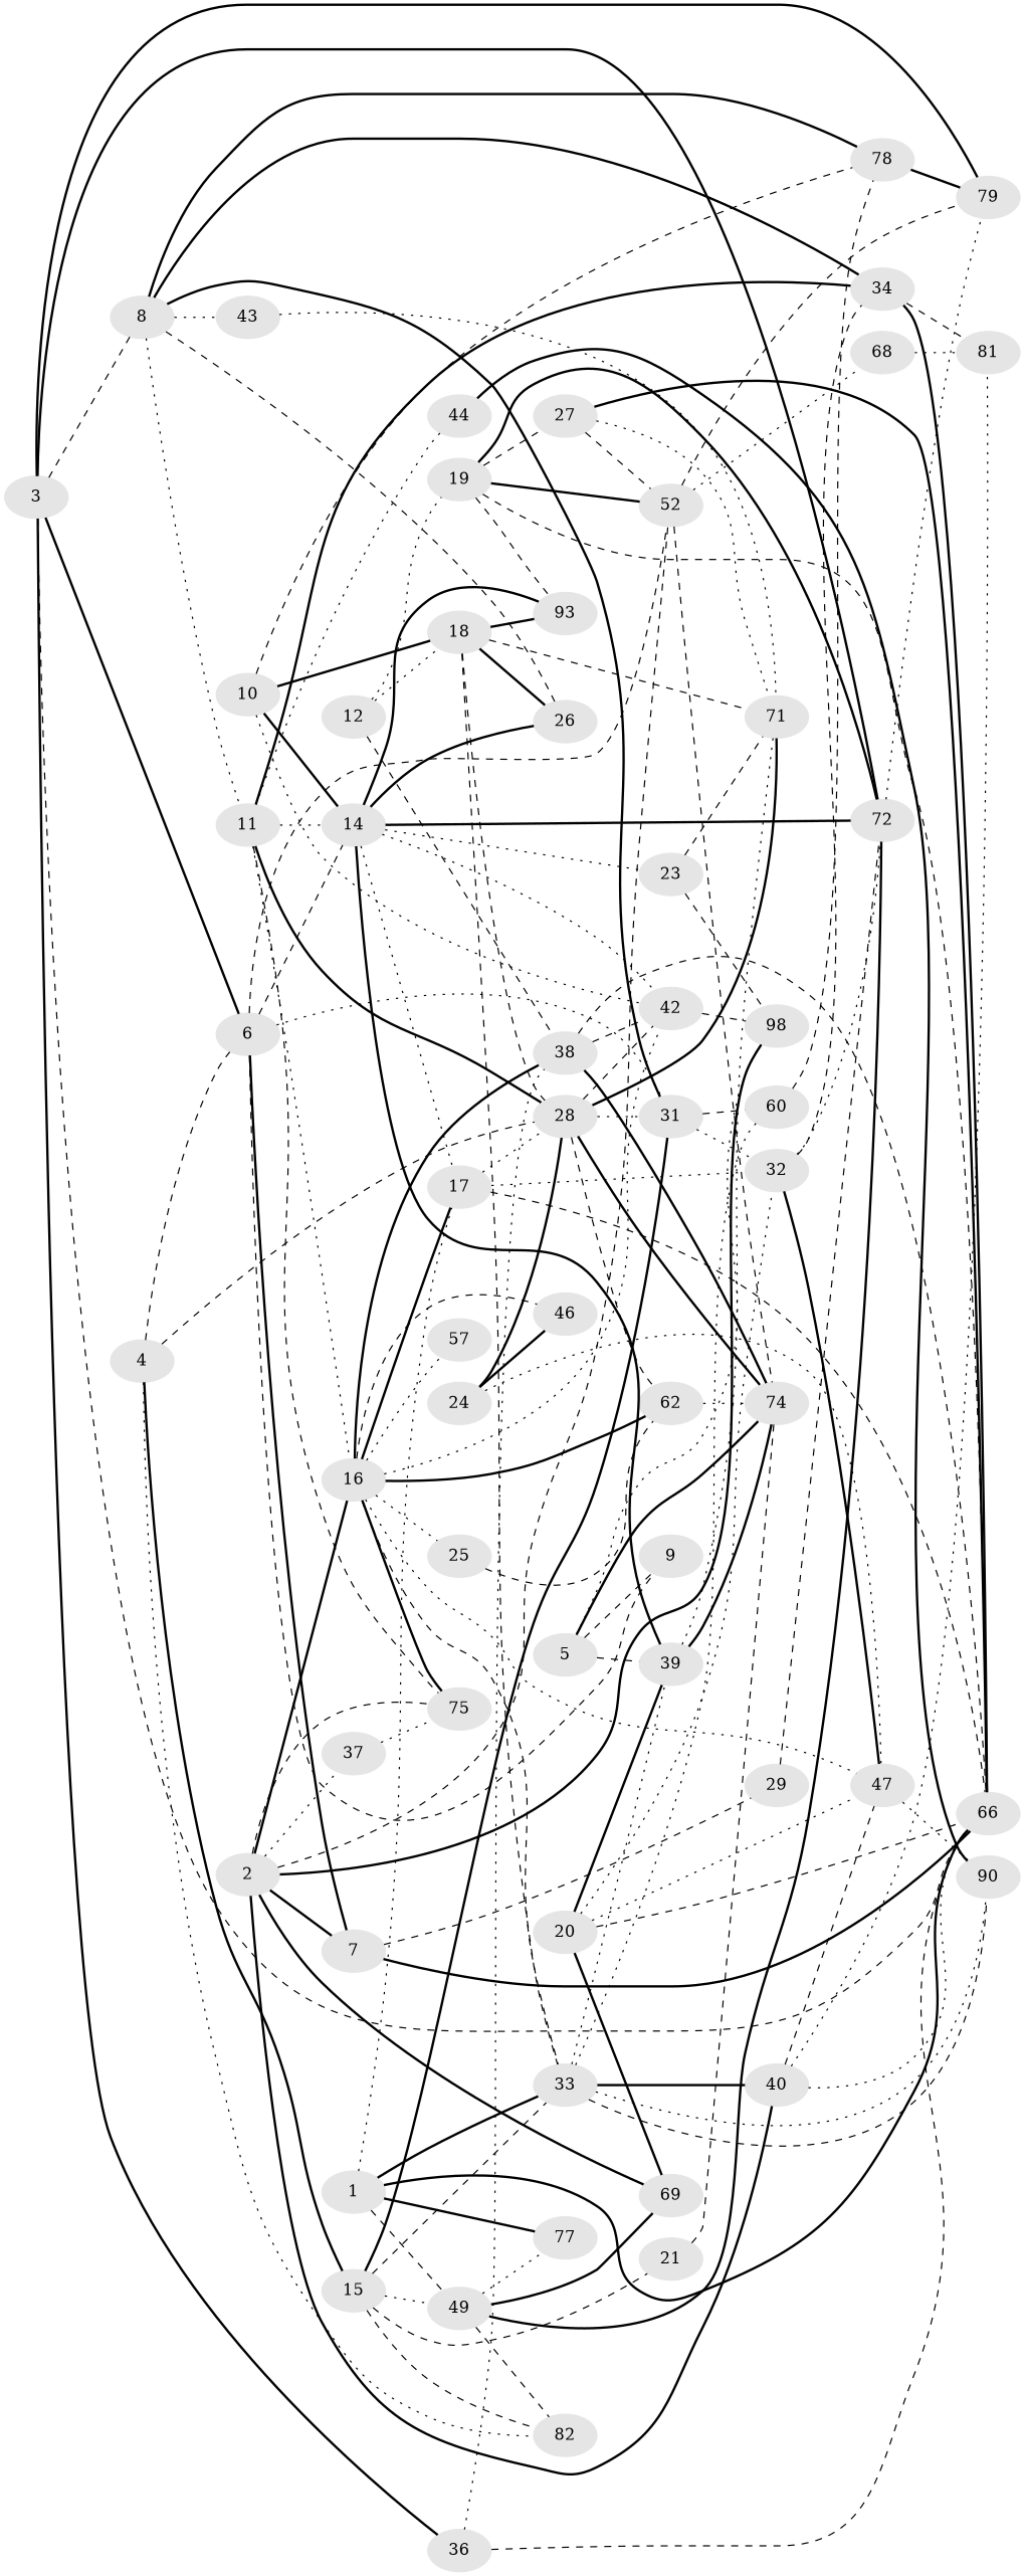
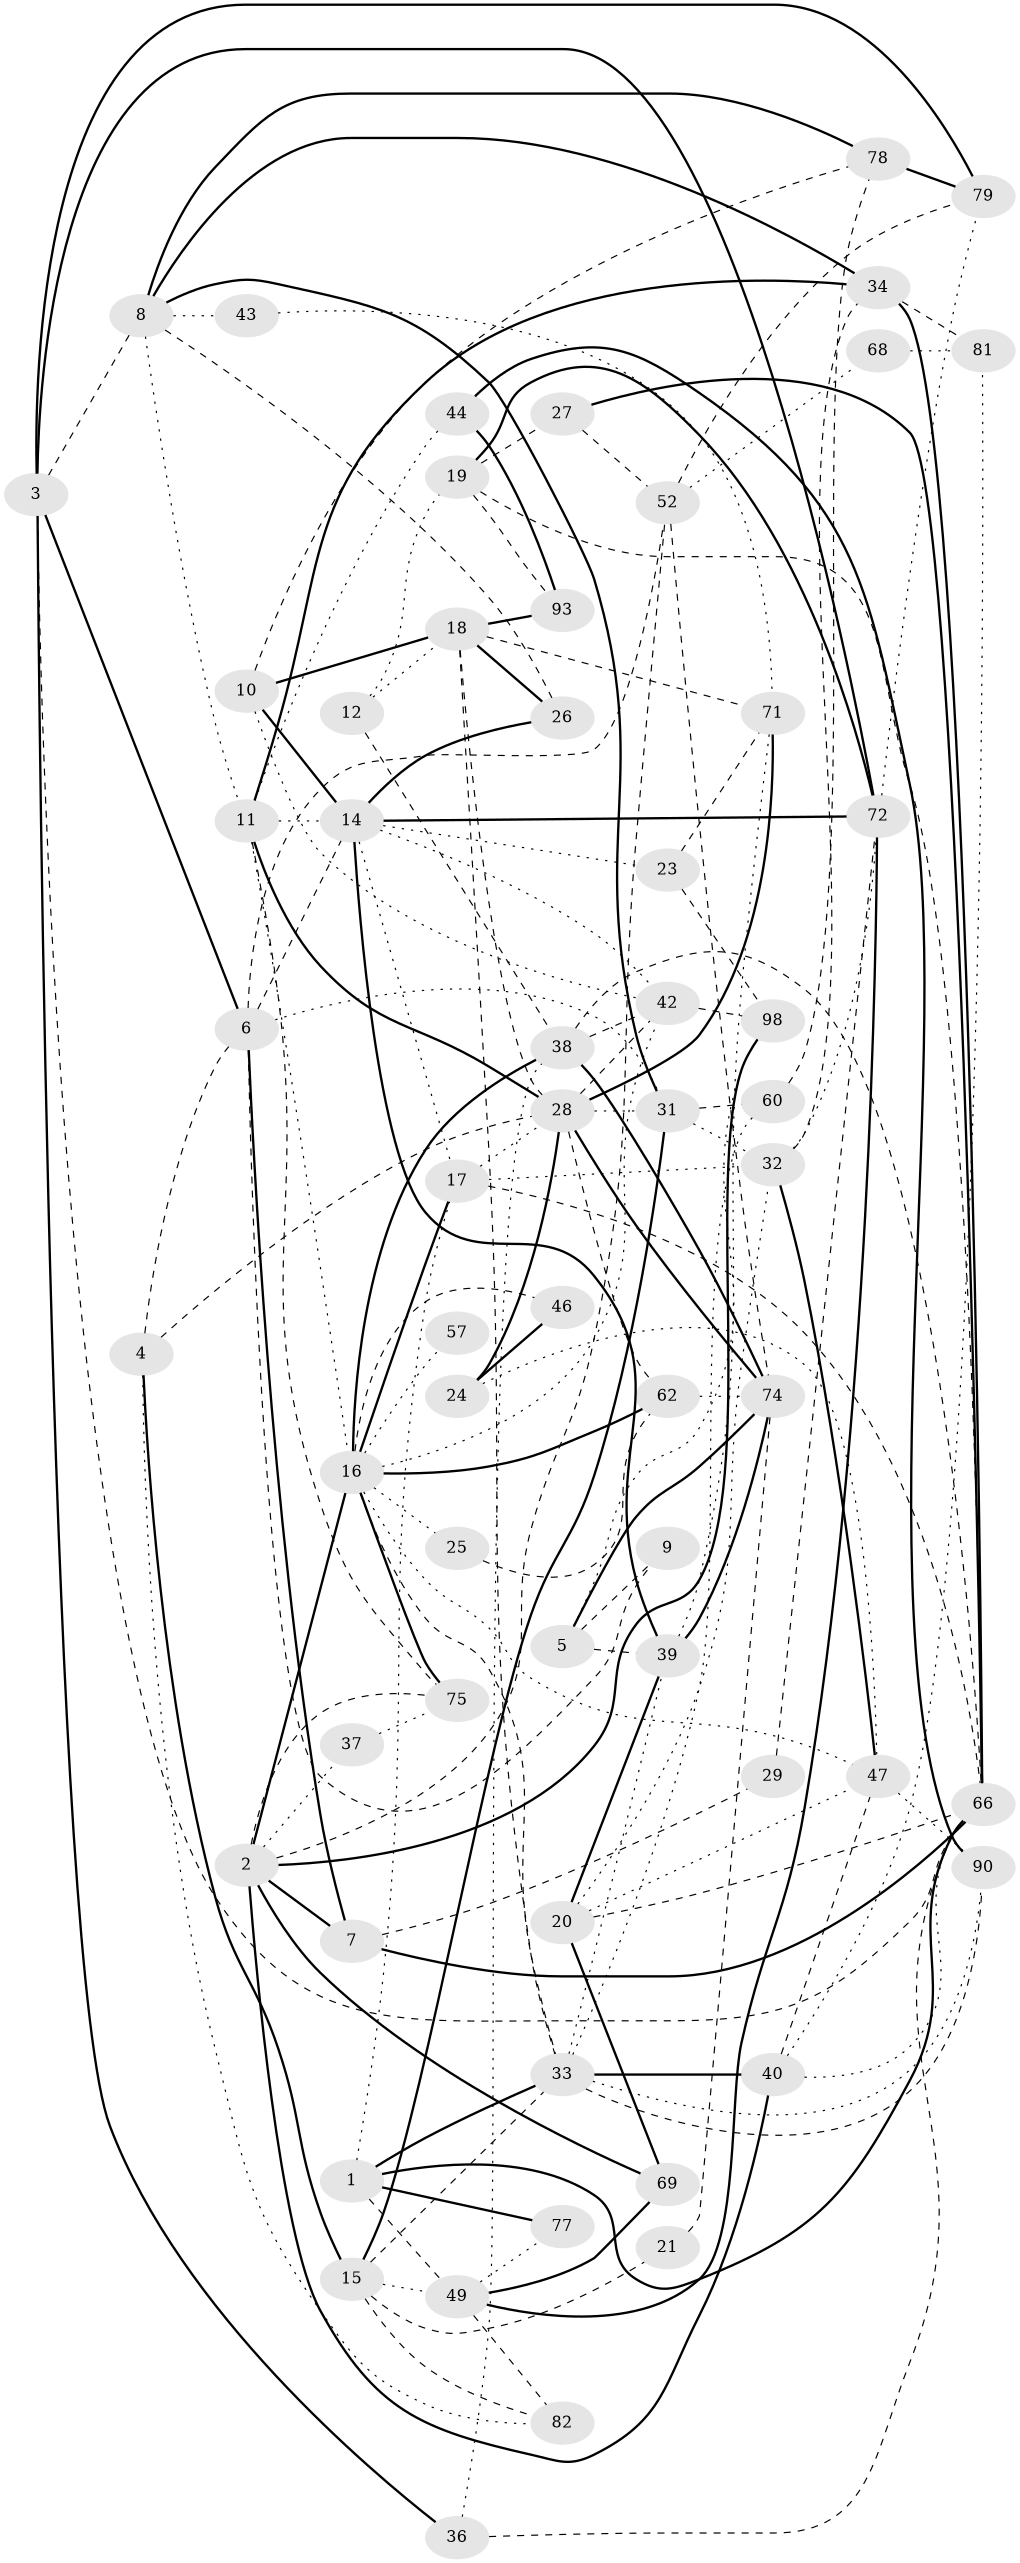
  graph {
    rankdir=LR
    node [color=gray90 style=filled]
    edge [style=bold]
    1 [super="+58"]
    17 [super="+45"]
    33 [super="+89"]
    49 [super="+56"]
    66 [super="+91"]
    77
    28 [super="+73"]
    32 [super="+70"]
    40 [super="+99"]
    39 [super="+86"]
    60 [super="+63"]
    90 [super="+95"]
    69 [super="+97"]
    72 [super="+84"]
    82
    2 [super="+55"]
    7 [super="+51"]
    16 [super="+30"]
    37 [super="+53"]
    52 [super="+76"]
    75
    98
    29
    42 [super="+87"]
    38 [super="+48"]
    25
    46
    47 [super="+88"]
    57
    62
    81
    79 [super="+92"]
    74 [super="+83"]
    68
    3 [super="+54"]
    6 [super="+13"]
    8 [super="+94"]
    36 [super="+64"]
    9
    14 [super="+65"]
    31 [super="+59"]
    11 [super="+61"]
    26
    34
    43
    78
    4
    15 [super="+41"]
    21
    71 [super="+85"]
    5 [super="+50"]
    23
    44
    10
    18 [super="+22"]
    93
    12
    19 [super="+35"]
    27
    24 [super="+96"]
    20 [super="+67"]
    1 -- 17 [style=dotted]
    1 -- 33
    1 -- 49 [style=dashed weight=2]
    1 -- 66
    1 -- 77
    17 -- 66 [style=dashed]
    17 -- 28 [style=dotted weight=2]
    17 -- 32 [style=dotted]
    33 -- 40
    33 -- 39 [style=dotted]
    33 -- 60 [style=dotted]
    33 -- 90 [style=dashed]
    33 -- 90 [style=dotted]
    49 -- 77 [style=dotted]
    49 -- 69
    49 -- 72
    49 -- 82 [style=dashed]
    28 -- 42 [style=dashed]
    28 -- 62 [style=dashed]
    28 -- 74
    28 -- 31 [style=dotted]
    28 -- 71
    32 -- 72 [style=dotted]
    32 -- 47
    32 -- 34 [style=dashed]
    40 -- 66 [style=dotted]
    40 -- 47 [style=dashed]
    40 -- 81 [style=dotted]
    39 -- 74
    39 -- 71 [style=dotted]
    60 -- 78 [style=dashed]
    72 -- 79 [style=dotted]
    2 -- 40
    2 -- 69
    2 -- 7
    2 -- 16
    2 -- 37 [style=dotted]
    2 -- 52 [style=dashed]
    2 -- 75 [style=dashed]
    2 -- 98
    7 -- 66
    7 -- 29 [style=dashed]
    16 -- 17
    16 -- 33 [style=dashed]
    16 -- 75
    16 -- 42 [style=dotted]
    16 -- 38
    16 -- 25 [style=dotted]
    16 -- 46 [style=dashed]
    16 -- 47 [style=dotted]
    16 -- 57 [style=dotted]
    16 -- 62
    37 -- 75 [style=dotted]
    52 -- 79 [style=dashed]
    52 -- 74 [style=dashed]
    52 -- 68 [style=dotted]
    29 -- 72 [style=dashed]
    42 -- 98 [style=dashed]
    38 -- 66 [style=dashed]
    38 -- 42 [style=dashed]
    38 -- 74
    25 -- 62 [style=dashed]
    47 -- 90 [style=dotted weight=2]
    62 -- 74 [style=dotted]
    68 -- 81 [style=dotted]
    3 -- 66 [style=dashed]
    3 -- 72
    3 -- 79
    3 -- 6
    3 -- 8 [style=dashed]
    3 -- 36
    6 -- 7
    6 -- 52 [style=dashed]
    6 -- 9 [style=dashed]
    6 -- 14 [style=dashed]
    6 -- 31 [style=dotted]
    8 -- 31
    8 -- 11 [style=dotted]
    8 -- 26 [style=dashed]
    8 -- 34
    8 -- 43 [style=dotted weight=2]
    8 -- 78
    36 -- 66 [style=dashed]
    36 -- 38 [style=dotted]
    14 -- 17 [style=dotted]
    14 -- 39
    14 -- 72
    14 -- 42 [style=dotted]
    14 -- 26
    14 -- 23 [style=dotted]
    31 -- 32 [style=dotted]
    31 -- 60 [style=dashed]
    11 -- 28
    11 -- 16 [style=dotted]
    11 -- 75 [style=dashed]
    11 -- 14 [style=dotted]
    11 -- 34
    11 -- 44 [style=dotted]
    34 -- 66
    34 -- 81 [style=dashed]
    43 -- 71 [style=dotted]
    78 -- 79
    4 -- 28 [style=dashed]
    4 -- 82 [style=dotted]
    4 -- 6 [style=dashed]
    4 -- 15
    15 -- 33 [style=dashed]
    15 -- 49 [style=dotted]
    15 -- 82 [style=dashed]
    15 -- 31
    15 -- 21 [style=dashed]
    21 -- 74 [style=dashed]
    5 -- 39 [style=dashed]
    5 -- 98 [style=dotted]
    5 -- 74
    5 -- 9 [style=dashed]
    23 -- 98 [style=dashed]
    23 -- 71 [style=dashed]
    44 -- 90
-   14 -- 93
+   44 -- 93
    10 -- 42 [style=dotted]
    10 -- 14
    10 -- 78 [style=dashed]
    10 -- 18
    18 -- 33 [style=dashed]
    18 -- 28 [style=dashed]
    18 -- 26
    18 -- 71 [style=dashed]
    18 -- 93
    12 -- 38 [style=dashed]
    12 -- 18 [style=dotted]
    12 -- 19 [style=dotted]
    19 -- 66 [style=dashed]
    19 -- 72
-   19 -- 52 [weight=2]
    19 -- 93 [style=dashed]
    19 -- 27 [style=dashed]
    27 -- 66
    27 -- 52 [style=dashed]
-   27 -- 71 [style=dotted]
    24 -- 28
    24 -- 46
    24 -- 47 [style=dotted weight=2]
    20 -- 66 [style=dashed]
    20 -- 32 [style=dotted]
    20 -- 39
    20 -- 69
    20 -- 47 [style=dotted]
  }
